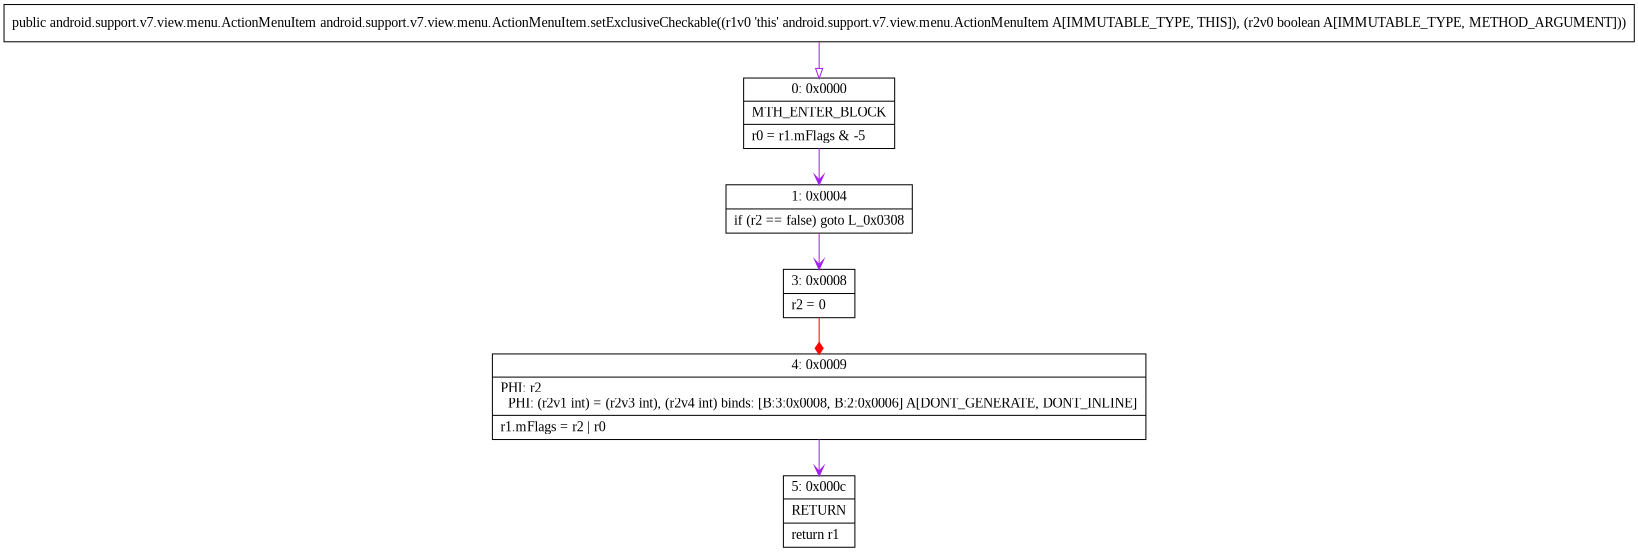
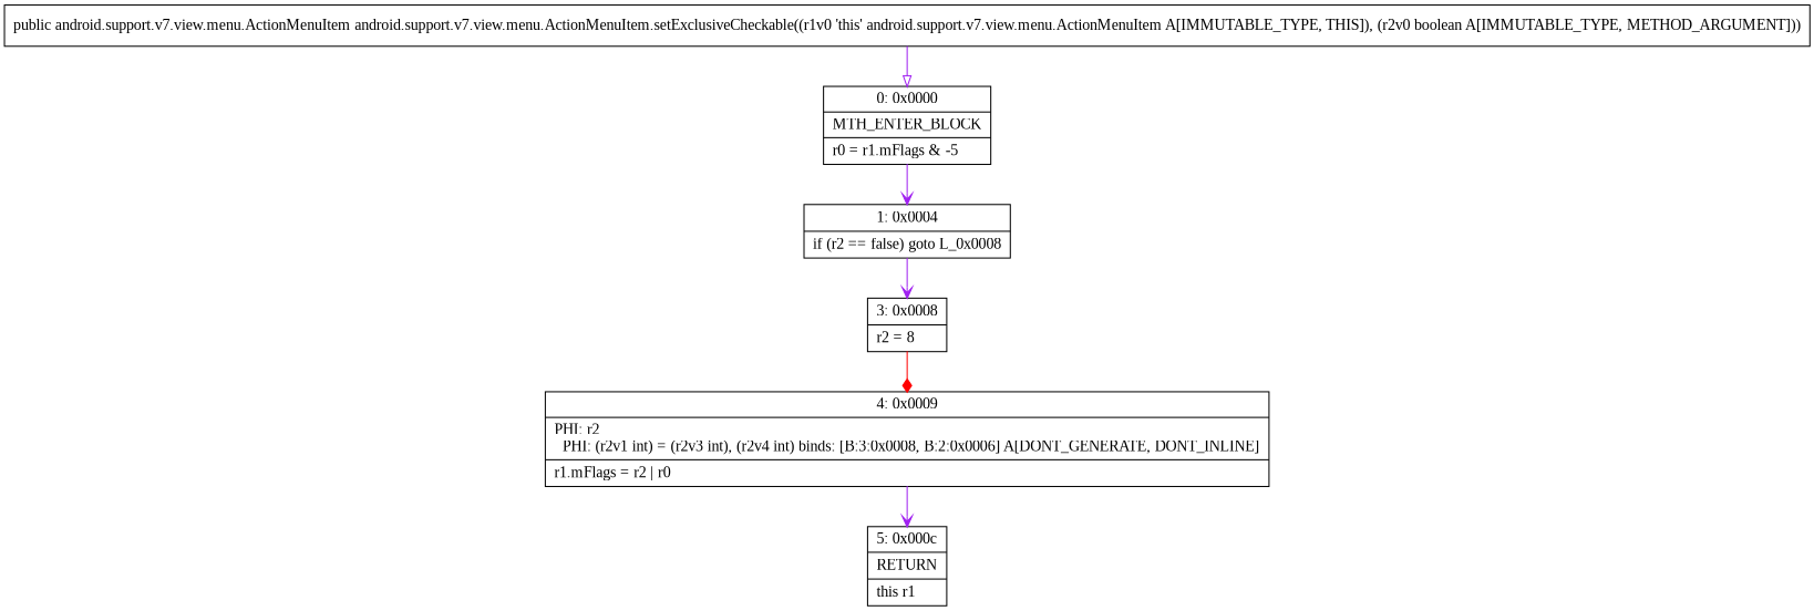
  digraph {
    fontname="Liberation Serif"
    node [fontname="Liberation Serif" shape=record]
    edge [arrowhead=vee color=purple fontname="Liberation Serif"]
    n1 [label="{0\:\ 0x0000|MTH_ENTER_BLOCK\l|r0 = r1.mFlags & \-5\l}"]
-   n2 [label="{1\:\ 0x0004|if (r2 == false) goto L_0x0308\l}"]
-   n3 [label="{3\:\ 0x0008|r2 = 0\l}"]
+   n2 [label="{1\:\ 0x0004|if (r2 == false) goto L_0x0008\l}"]
+   n3 [label="{3\:\ 0x0008|r2 = 8\l}"]
    n4 [label="{4\:\ 0x0009|PHI: r2 \l  PHI: (r2v1 int) = (r2v3 int), (r2v4 int) binds: [B:3:0x0008, B:2:0x0006] A[DONT_GENERATE, DONT_INLINE]\l|r1.mFlags = r2 \| r0\l}"]
-   n5 [label="{5\:\ 0x000c|RETURN\l|return r1\l}"]
+   n5 [label="{5\:\ 0x000c|RETURN\l|this r1\l}"]
    n6 [label="{public android.support.v7.view.menu.ActionMenuItem android.support.v7.view.menu.ActionMenuItem.setExclusiveCheckable((r1v0 'this' android.support.v7.view.menu.ActionMenuItem A[IMMUTABLE_TYPE, THIS]), (r2v0 boolean A[IMMUTABLE_TYPE, METHOD_ARGUMENT])) }"]
    n1 -> n2
    n2 -> n3
    n3 -> n4 [arrowhead=diamond color=red]
    n4 -> n5
    n6 -> n1 [arrowhead=onormal]
  }
